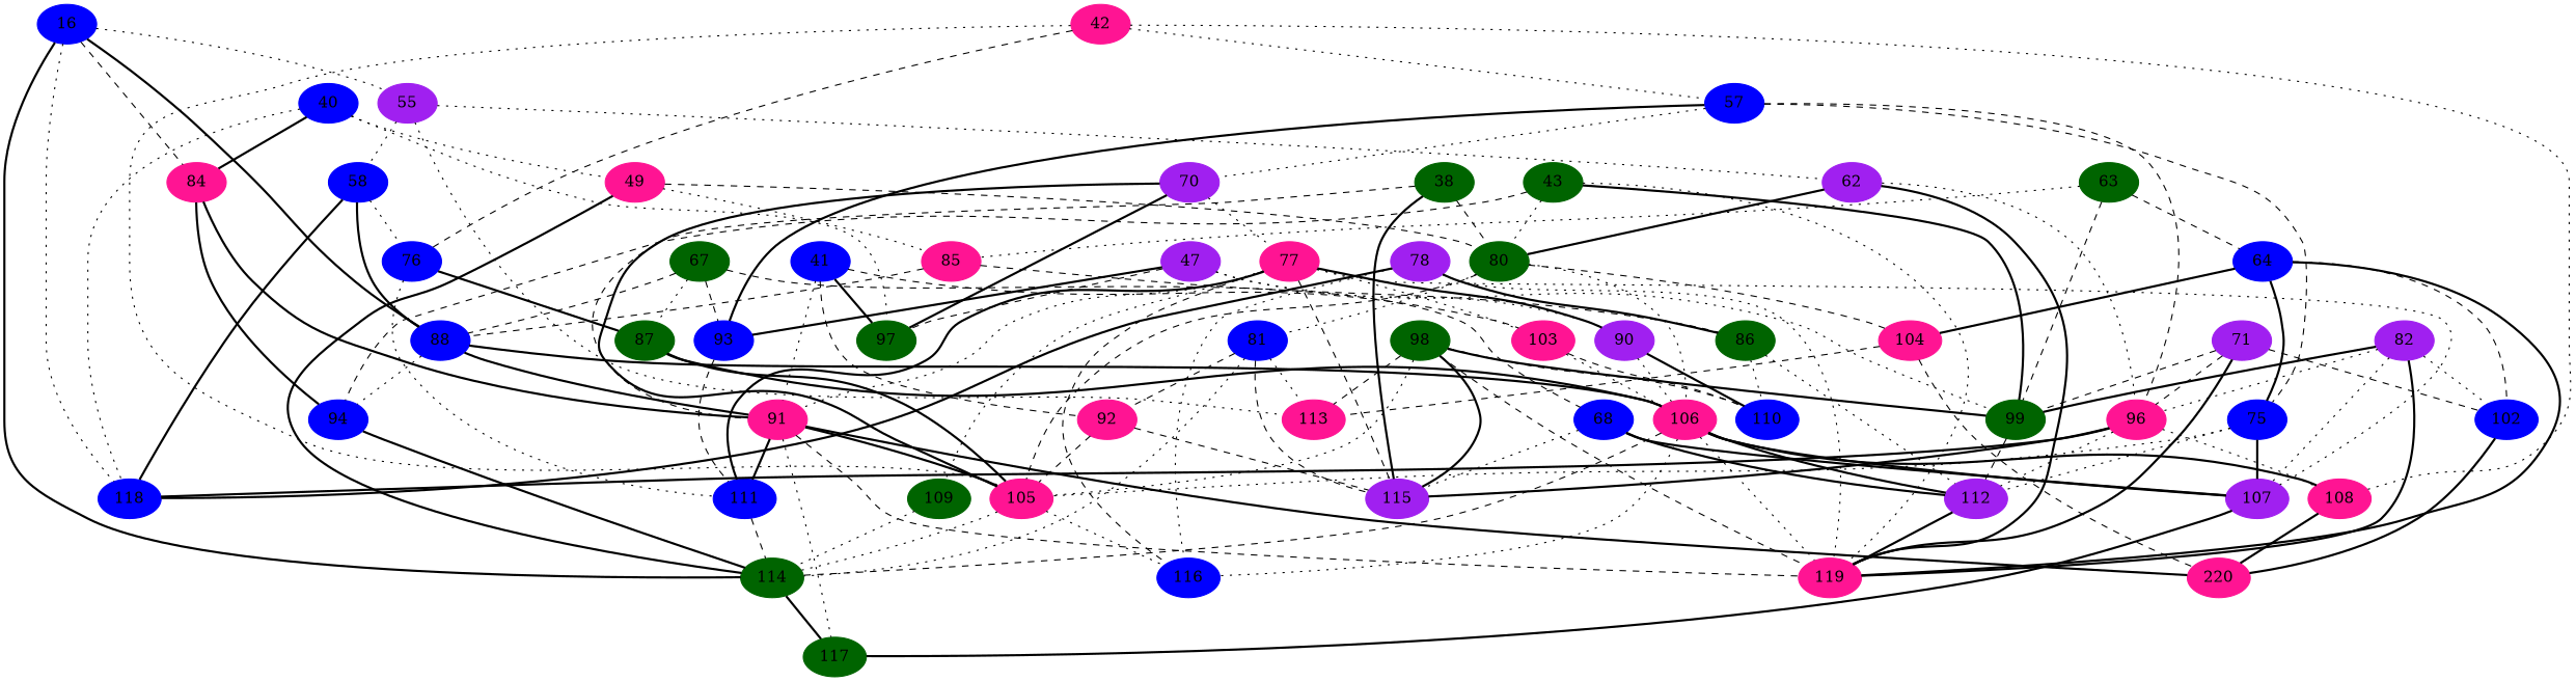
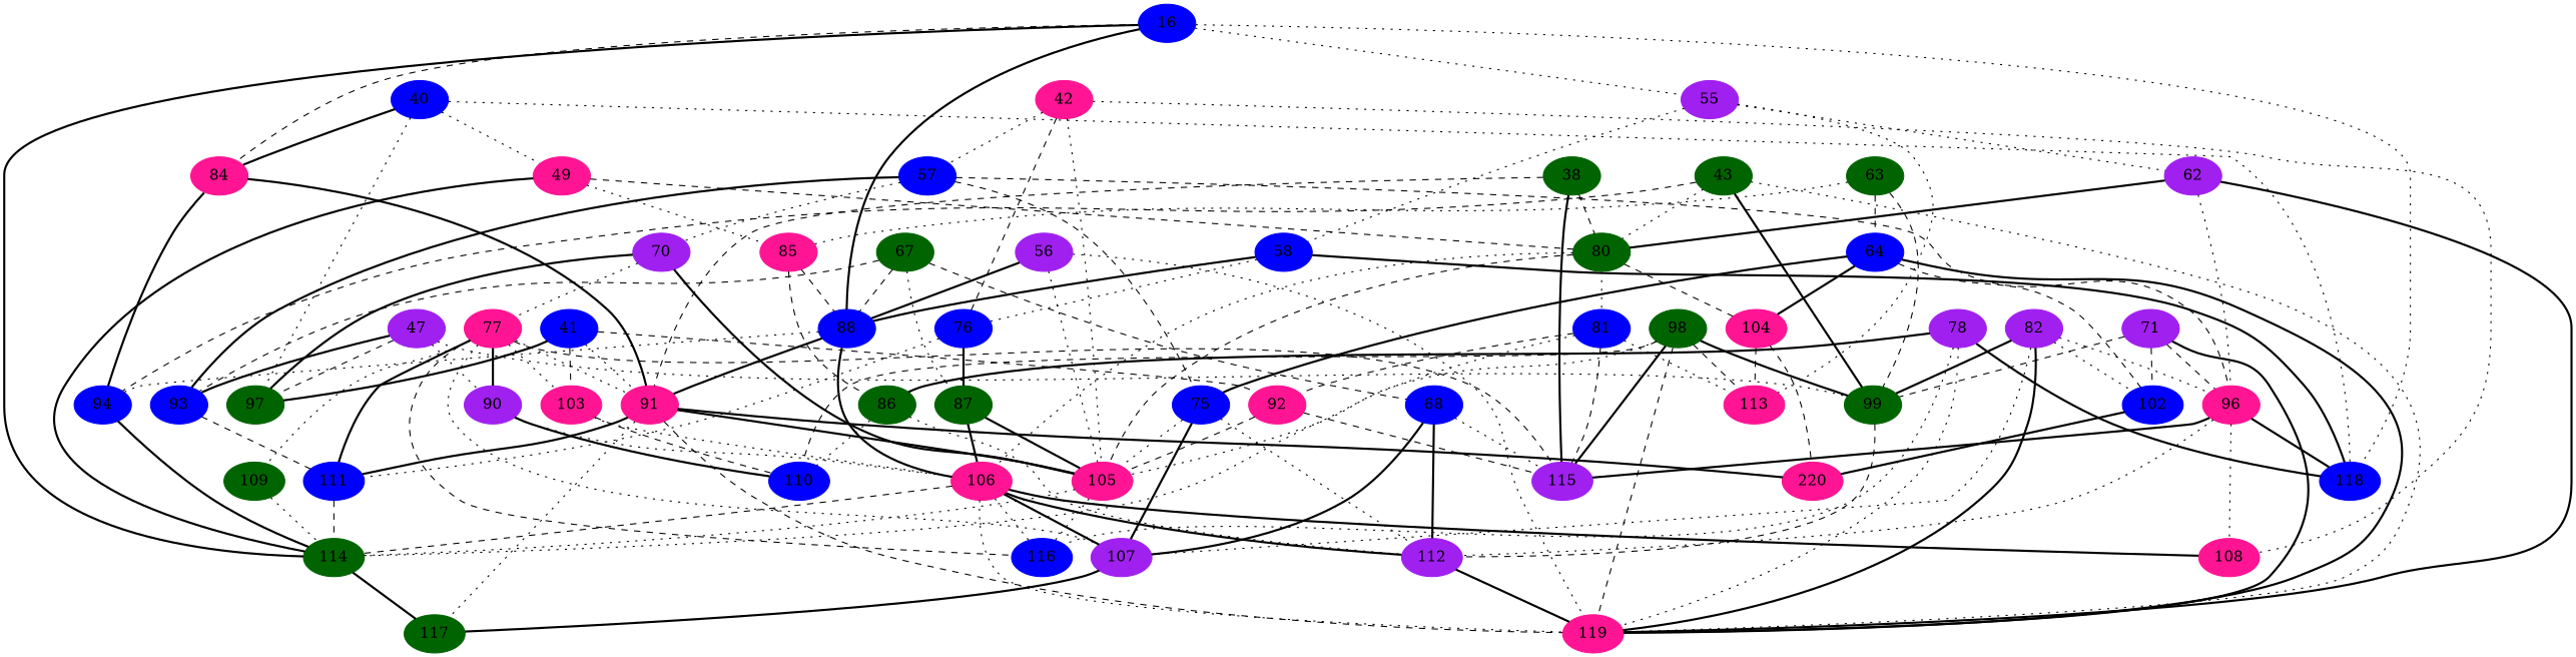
  graph {
    node [color=blue style=filled]
    edge [style=dotted]
    16 [super="+4"]
    55 [color=purple]
    84 [color=deeppink]
    88 [super="+22+54"]
    114 [color=darkgreen super="+13+39+35+60"]
    118 [super="+61"]
    58
    62 [color=purple]
    113 [color=deeppink]
    91 [color=deeppink super="+83"]
    94
    106 [color=deeppink super="+79"]
    117 [color=darkgreen]
    80 [color=darkgreen super="+5+52"]
    105 [color=deeppink super="+9+89+51"]
    104 [color=deeppink]
    81 [super="+29"]
    38 [color=darkgreen]
    115 [color=purple super="+23+95+44"]
    119 [color=deeppink super="+24+101"]
    111 [super="+37"]
    n22 [color=deeppink label=220]
    40
    49 [color=deeppink]
    97 [color=darkgreen]
    85 [color=deeppink]
    41
    92 [color=deeppink]
    103 [color=deeppink]
    110
    57 [super="+46"]
    93
    70 [color=purple]
    75 [super="+15"]
    96 [color=deeppink super="+26+69+28"]
    42 [color=deeppink]
    76
    108 [color=deeppink]
    87 [color=darkgreen]
    116 [super="+45"]
    43 [color=darkgreen]
    99 [color=darkgreen super="+2+10"]
    112 [color=purple super="+6+50+34"]
    47 [color=purple]
    90 [color=purple]
    86 [color=darkgreen]
+   56 [color=purple super="+20"]
    77 [color=deeppink super="+74+30"]
    107 [color=purple super="+53"]
    64 [super="+25"]
    102
    63 [color=darkgreen]
    67 [color=darkgreen]
    68
    109 [color=darkgreen super="+65"]
    71 [color=purple]
    78 [color=purple]
    82 [color=purple super="+12"]
    98 [color=darkgreen super="+32"]
    16 -- 55
    16 -- 84 [style=dashed]
    16 -- 88 [style=bold]
    16 -- 114 [style=bold]
    16 -- 118 [weight=2]
    55 -- 58
    55 -- 62
    55 -- 113
    84 -- 91 [style=bold]
    84 -- 94 [style=bold]
    88 -- 91 [style=bold]
    88 -- 94
    88 -- 106 [style=bold]
    114 -- 117 [style=bold]
    58 -- 88 [style=bold]
    58 -- 118 [style=bold]
    58 -- 76
    62 -- 80 [style=bold]
    62 -- 119 [style=bold]
    62 -- 96
    91 -- 117
    91 -- 105 [style=bold]
    91 -- 119 [style=dashed weight=3]
    91 -- 111 [style=bold]
    91 -- n22 [style=bold]
    94 -- 114 [style=bold]
    106 -- 114 [style=dashed weight=2]
    106 -- 119 [weight=2]
    106 -- 108 [style=bold]
    106 -- 116 [weight=2]
    106 -- 112 [style=bold]
    106 -- 107 [style=bold weight=3]
    80 -- 106
    80 -- 105 [style=dashed weight=2]
    80 -- 104 [style=dashed]
    80 -- 81
    105 -- 114
    105 -- 116 [weight=2]
    104 -- 113 [style=dashed]
    104 -- n22 [style=dashed]
    81 -- 114
    81 -- 113
    81 -- 115 [style=dashed]
    81 -- 92 [style=dashed weight=2]
    38 -- 91 [style=dashed]
    38 -- 80 [style=dashed weight=2]
    38 -- 115 [style=bold]
    111 -- 114 [style=dashed weight=2]
    40 -- 84 [style=bold]
    40 -- 118
    40 -- 49
    40 -- 97
    49 -- 114 [style=bold]
    49 -- 80 [style=dashed]
    49 -- 85
    85 -- 88 [style=dashed]
    85 -- 86 [style=dashed]
    41 -- 91
    41 -- 97 [style=bold]
    41 -- 92 [style=dashed]
    41 -- 103 [style=dashed]
    92 -- 105 [style=dashed]
    92 -- 115 [style=dashed weight=2]
    103 -- 106
    103 -- 110 [style=dashed]
    57 -- 93 [style=bold]
    57 -- 70
    57 -- 75 [style=dashed]
    57 -- 96 [style=dashed weight=2]
    93 -- 111 [style=dashed]
    70 -- 105 [style=bold]
    70 -- 97 [style=bold]
    70 -- 77
    75 -- 105
    75 -- 112
    75 -- 107 [style=bold weight=2]
    96 -- 118 [style=bold]
    96 -- 115 [style=bold weight=2]
    96 -- 108
    96 -- 112
    42 -- 105
    42 -- 57
    42 -- 76 [style=dashed]
    42 -- 108
    76 -- 111
    76 -- 87 [style=bold]
-   108 -- n22 [style=bold]
    87 -- 106 [style=bold]
    87 -- 105 [style=bold]
    43 -- 94 [style=dashed]
    43 -- 80
    43 -- 119
    43 -- 99 [style=bold]
    99 -- 112 [style=dashed]
    112 -- 119 [style=bold]
    47 -- 97 [style=dashed]
    47 -- 93 [style=bold]
    47 -- 99
    47 -- 90
    90 -- 106
    90 -- 110 [style=bold]
    86 -- 110
    86 -- 112
+   56 -- 88 [style=bold]
+   56 -- 105
+   56 -- 119
    77 -- 91
    77 -- 115 [style=dashed weight=2]
    77 -- 111 [style=bold]
    77 -- 103
    77 -- 116 [style=dashed]
    77 -- 90 [style=bold]
    77 -- 107 [weight=2]
    77 -- 109 [weight=2]
    107 -- 117 [style=bold]
    64 -- 104 [style=bold]
    64 -- 119 [style=bold]
    64 -- 75 [style=bold]
    64 -- 102 [style=dashed]
    102 -- n22 [style=bold]
    63 -- 85
    63 -- 99 [style=dashed]
    63 -- 64 [style=dashed weight=2]
    67 -- 88 [style=dashed]
    67 -- 93 [style=dashed]
    67 -- 87
    67 -- 68 [style=dashed]
    68 -- 115
    68 -- 112 [style=bold]
    68 -- 107 [style=bold]
    109 -- 114 [weight=2]
    71 -- 119 [style=bold]
    71 -- 96 [style=dashed]
    71 -- 99 [style=dashed]
    71 -- 102 [style=dashed]
    78 -- 118 [style=bold]
    78 -- 119
    78 -- 116
    78 -- 86 [style=bold]
    82 -- 119 [style=bold]
    82 -- 96
    82 -- 99 [style=bold weight=2]
    82 -- 107
    82 -- 102
    98 -- 113 [style=dashed]
    98 -- 105
    98 -- 115 [style=bold]
    98 -- 119 [style=dashed]
    98 -- 110 [style=dashed]
    98 -- 99 [style=bold]
  }
